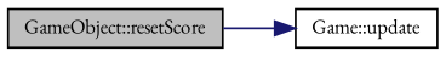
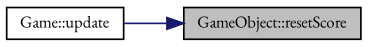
  digraph {
    rankdir=RL
    fontname="EB Garamond"
    node [color=black fontname="EB Garamond" fontsize=10 shape=record style=filled]
    n1 [fillcolor=grey75 fontcolor=black height=0.2 label="GameObject::resetScore" width=0.4]
    n2 [fillcolor=white height=0.2 label="Game::update" width=0.4]
-   n2 -> n1 [color=midnightblue dir=back fontname="EB Garamond" fontsize=10 labelfontname=Helvetica labelfontsize=10 style=solid]
+   n1 -> n2 [color=midnightblue dir=back fontname="EB Garamond" fontsize=10 labelfontname=Helvetica labelfontsize=10 style=solid]
  }
